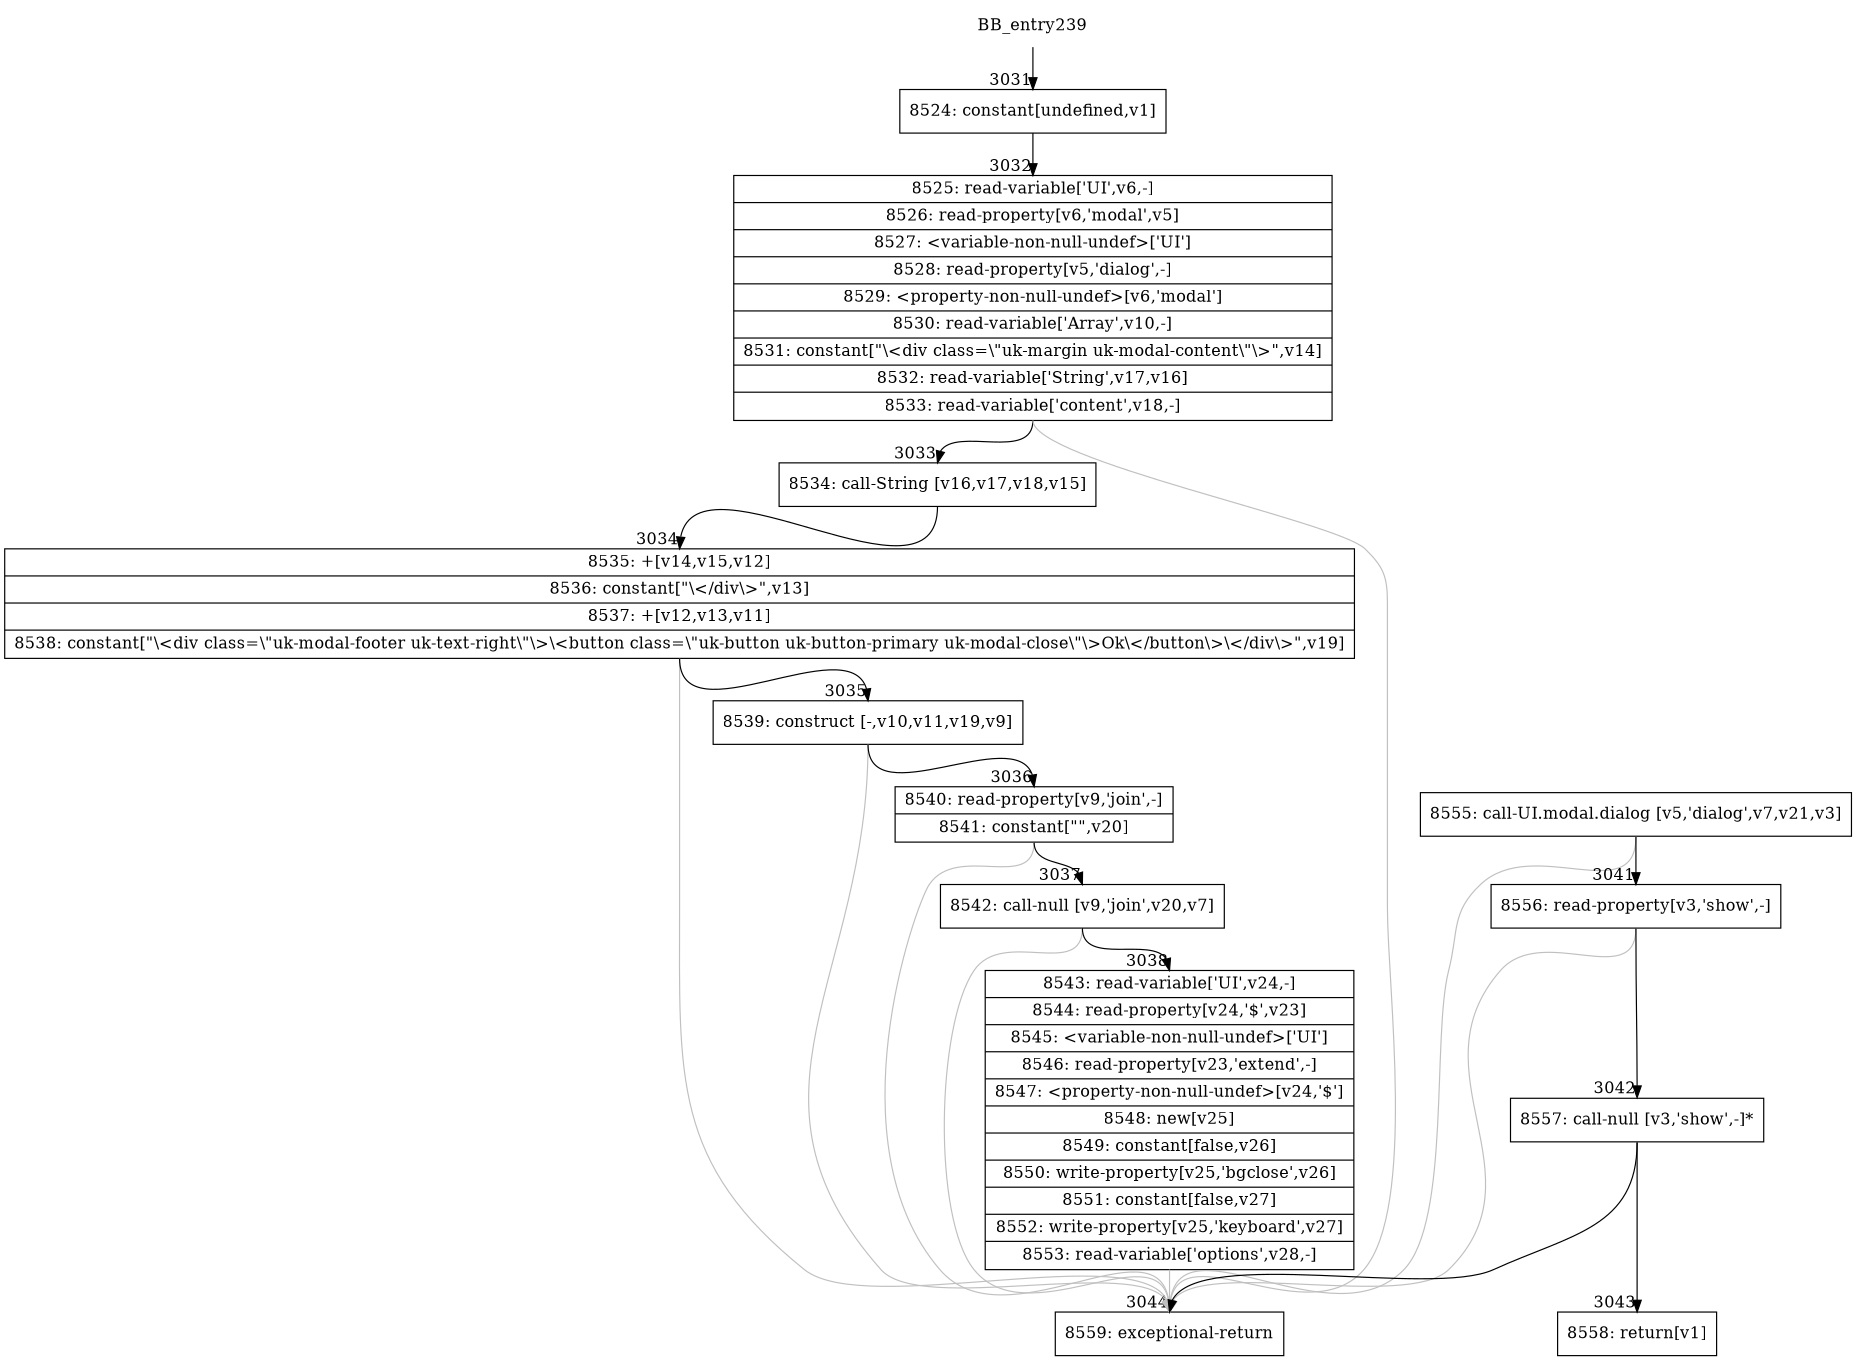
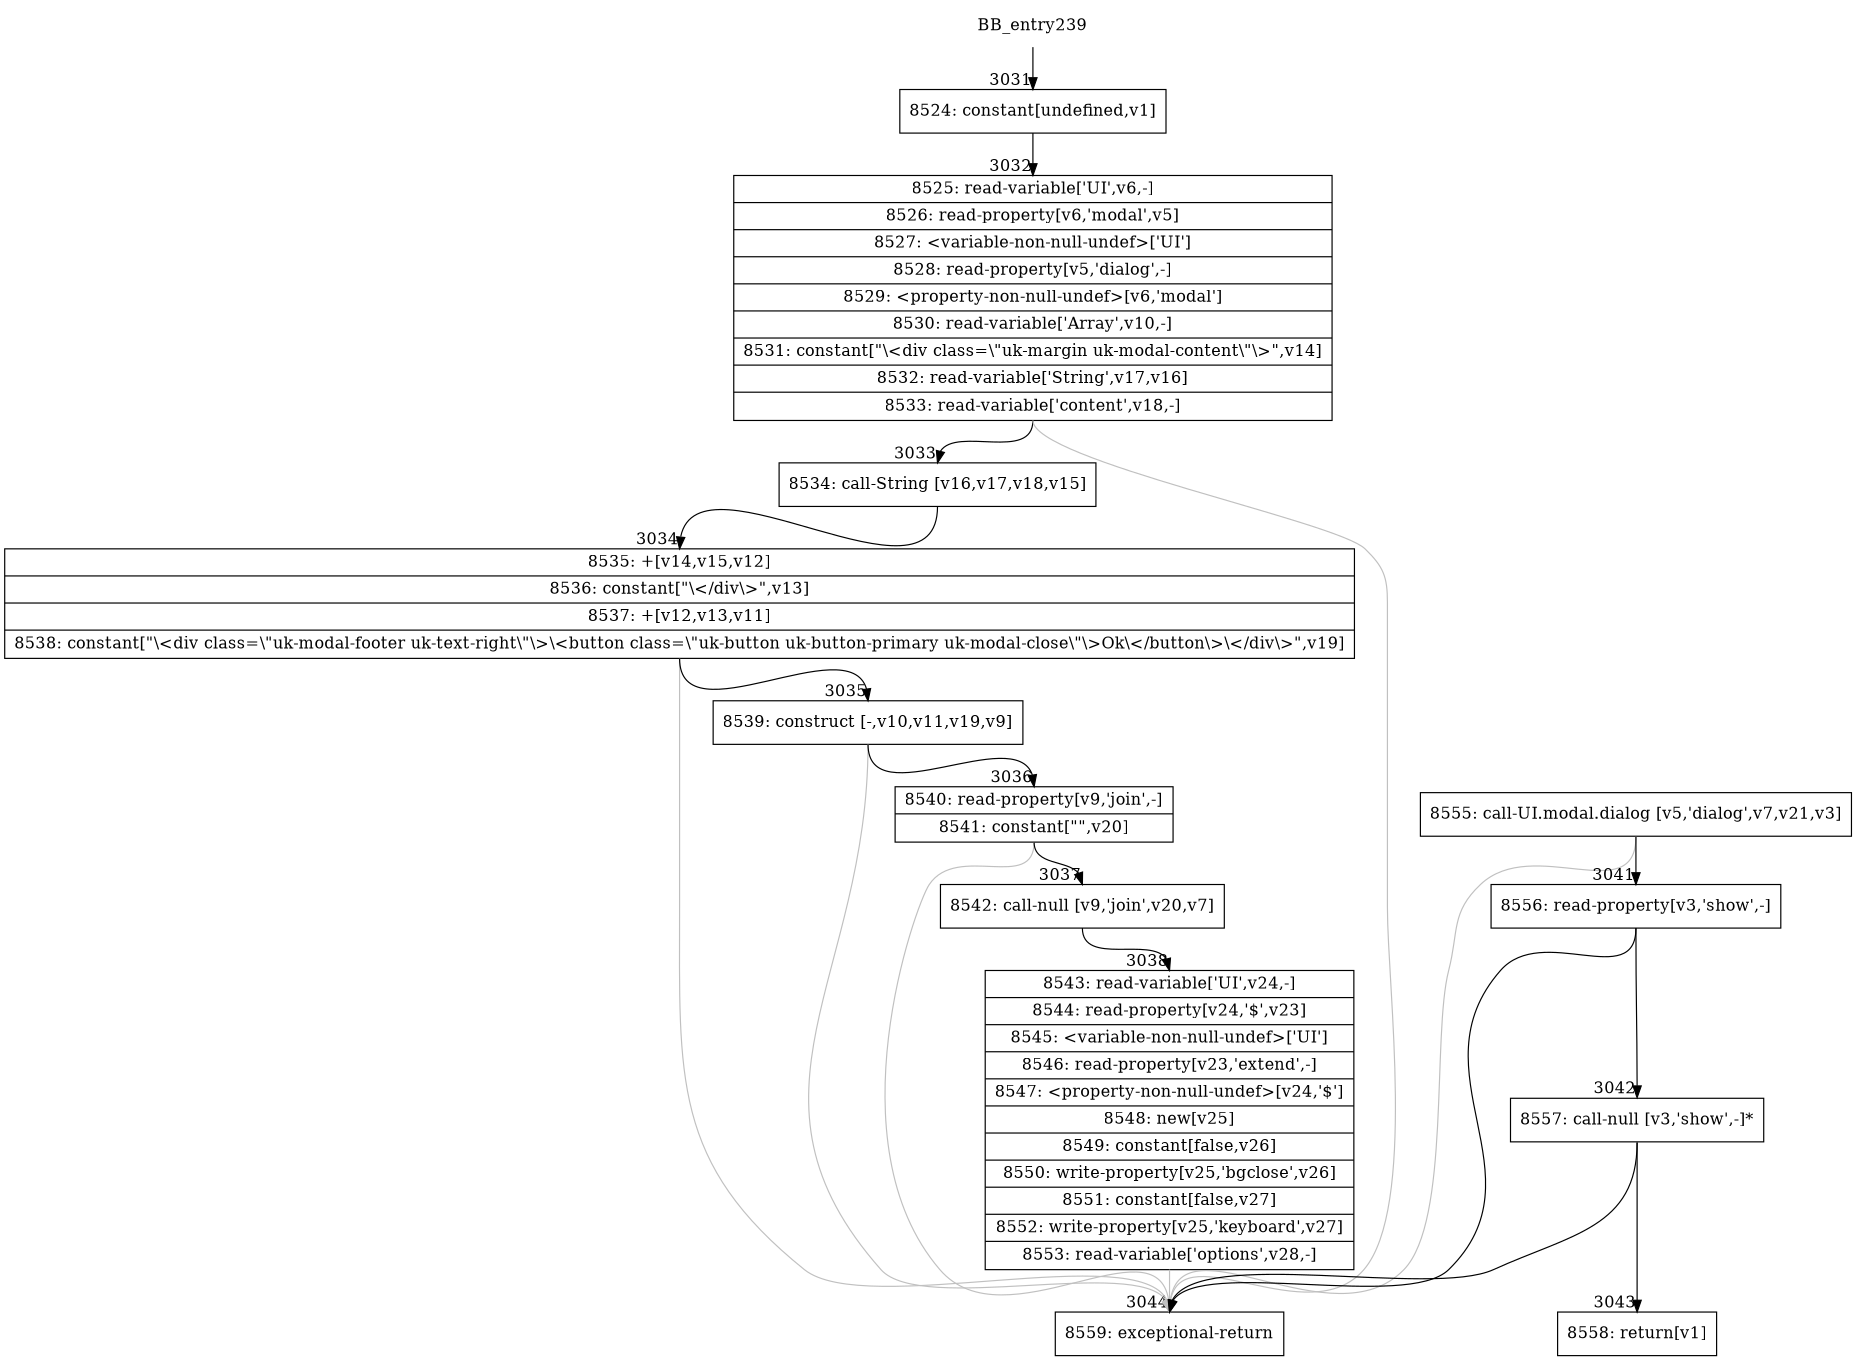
  digraph {
    rankdir=TD
    node [shape=record]
    edge [headport=n tailport=s]
    n1 [label=BB_entry239 shape=none]
    n2 [label="{8524: constant[undefined,v1]}"]
    n3 [label="{8525: read-variable['UI',v6,-]|8526: read-property[v6,'modal',v5]|8527: \<variable-non-null-undef\>['UI']|8528: read-property[v5,'dialog',-]|8529: \<property-non-null-undef\>[v6,'modal']|8530: read-variable['Array',v10,-]|8531: constant[\"\\\<div class=\\\"uk-margin uk-modal-content\\\"\\\>\",v14]|8532: read-variable['String',v17,v16]|8533: read-variable['content',v18,-]}"]
    n4 [label="{8534: call-String [v16,v17,v18,v15]}"]
    n5 [label="{8559: exceptional-return}"]
    n6 [label="{8535: +[v14,v15,v12]|8536: constant[\"\\\</div\\\>\",v13]|8537: +[v12,v13,v11]|8538: constant[\"\\\<div class=\\\"uk-modal-footer uk-text-right\\\"\\\>\\\<button class=\\\"uk-button uk-button-primary uk-modal-close\\\"\\\>Ok\\\</button\\\>\\\</div\\\>\",v19]}"]
    n7 [label="{8539: construct [-,v10,v11,v19,v9]}"]
    n8 [label="{8540: read-property[v9,'join',-]|8541: constant[\"\",v20]}"]
    n9 [label="{8542: call-null [v9,'join',v20,v7]}"]
    n10 [label="{8543: read-variable['UI',v24,-]|8544: read-property[v24,'$',v23]|8545: \<variable-non-null-undef\>['UI']|8546: read-property[v23,'extend',-]|8547: \<property-non-null-undef\>[v24,'$']|8548: new[v25]|8549: constant[false,v26]|8550: write-property[v25,'bgclose',v26]|8551: constant[false,v27]|8552: write-property[v25,'keyboard',v27]|8553: read-variable['options',v28,-]}"]
    n11 [label="{8555: call-UI.modal.dialog [v5,'dialog',v7,v21,v3]}"]
    n12 [label="{8556: read-property[v3,'show',-]}"]
    n13 [label="{8557: call-null [v3,'show',-]*}"]
    n14 [label="{8558: return[v1]}"]
    n1 -> n2 [headlabel="    3031"]
    n2 -> n3 [headlabel="      3032"]
    n3 -> n4 [headlabel="      3033"]
    n3 -> n5 [color=gray headlabel="      3044"]
    n4 -> n6 [headlabel="      3034"]
    n6 -> n5 [color=gray]
    n6 -> n7 [headlabel="      3035"]
    n7 -> n5 [color=gray]
    n7 -> n8 [headlabel="      3036"]
    n8 -> n5 [color=gray]
    n8 -> n9 [headlabel="      3037"]
-   n9 -> n5 [color=gray]
    n9 -> n10 [headlabel="      3038"]
    n10 -> n5 [color=gray]
    n11 -> n5 [color=gray]
    n11 -> n12 [headlabel="      3041"]
-   n12 -> n5 [color=gray]
+   n12 -> n5 [color=black]
    n12 -> n13 [headlabel="      3042"]
    n13 -> n5 [color=black]
    n13 -> n14 [headlabel="      3043"]
  }
